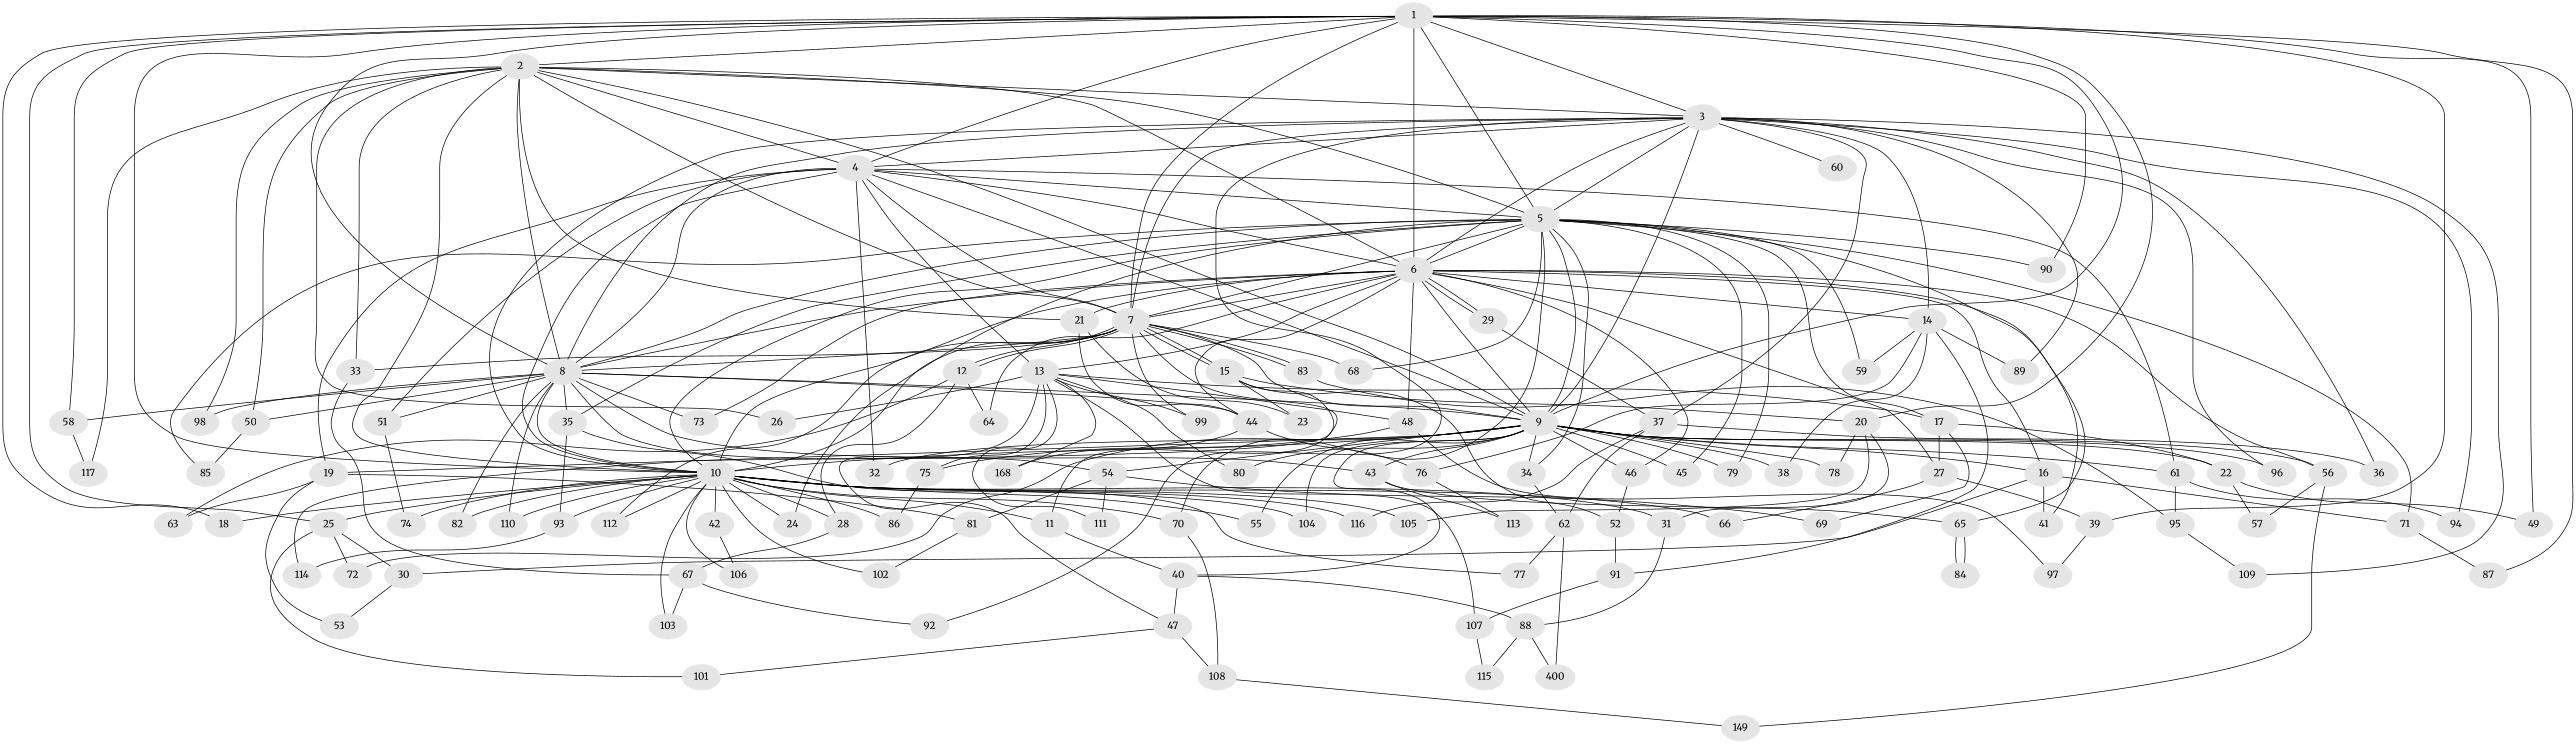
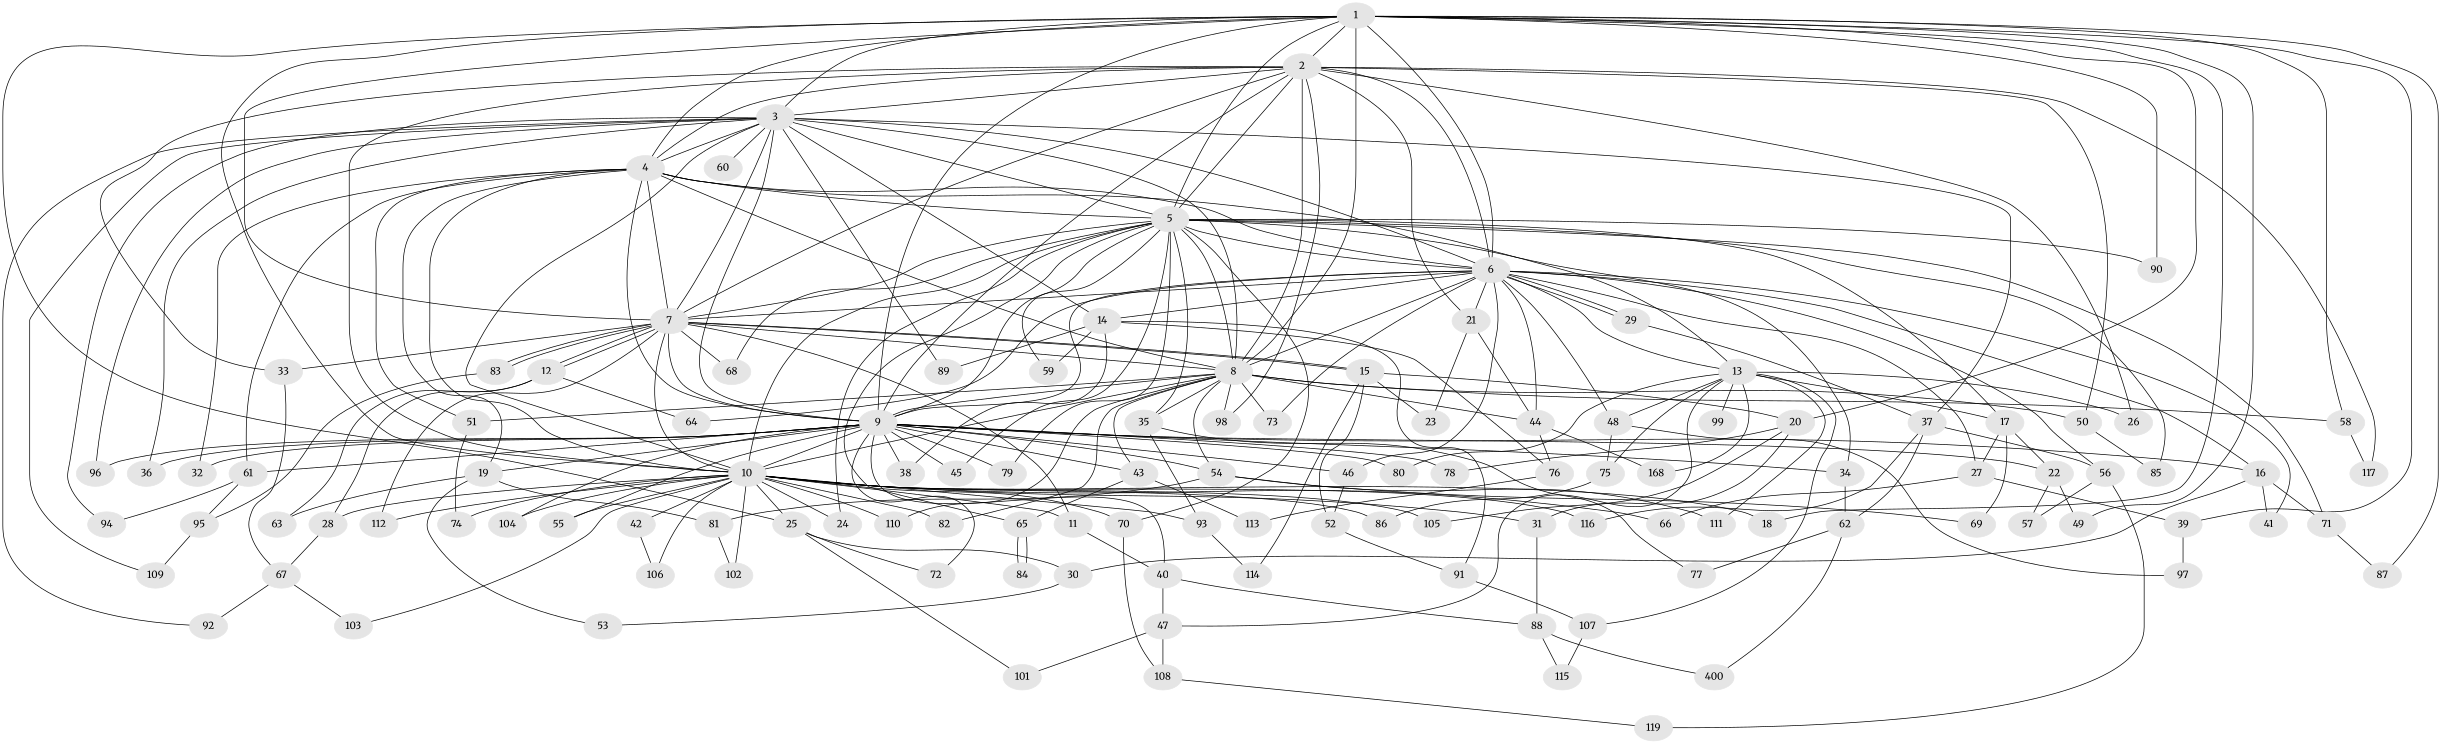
  graph {
    fontname=Merriweather
    node [color=gray90 fontname=Merriweather style=filled]
    edge [fontname=Merriweather]
    1
    2
    3
    4
    5
    6
    7
    8
    9
    10
    18
    20
    25
    39
    49
    58
    87
    90
    21
    26
    33
    50
    98
    117
    14
    36
    37
    60
    89
    92
    94
    96
    109
    13
    19
    32
    51
    61
    17
    24
    34
    35
    45
    59
    65
    68
    70
    71
    79
    85
    16
    27
    29
    41
    44
    46
    48
    56
    64
    73
    11
    12
    15
    83
    99
    112
    43
    54
    82
    110
    22
    38
    40
    55
    72
    78
    80
    104
    42
    28
    31
    66
    74
    86
    93
    102
    103
    105
    106
    116
    30
    101
    97
    23
    67
    76
    91
    62
    47
    75
    107
    111
    n103 [label=168]
    63
    53
    81
    95
    69
    77
    84
    108
    52
    57
-   119 [label=149]
+   119
    114
    113
    88
    115
    n119 [label=400]
    1 -- 2
    1 -- 3
    1 -- 4
    1 -- 5
    1 -- 6
    1 -- 7
    1 -- 8
    1 -- 9
    1 -- 10
    1 -- 18
    1 -- 20
    1 -- 25
    1 -- 39
    1 -- 49
    1 -- 58
    1 -- 87
    1 -- 90
    2 -- 3
    2 -- 4
    2 -- 5
    2 -- 6
    2 -- 7
    2 -- 8
    2 -- 9
    2 -- 10
    2 -- 21
    2 -- 26
    2 -- 33
    2 -- 50
    2 -- 98
    2 -- 117
    3 -- 4
    3 -- 5
    3 -- 6
    3 -- 7
    3 -- 8
    3 -- 9
    3 -- 10
    3 -- 14
    3 -- 36
    3 -- 37
    3 -- 60
    3 -- 89
    3 -- 92
    3 -- 94
    3 -- 96
    3 -- 109
    4 -- 5
    4 -- 6
    4 -- 7
    4 -- 8
    4 -- 9
    4 -- 10
    4 -- 13
    4 -- 19
    4 -- 32
    4 -- 51
    4 -- 61
    5 -- 6
    5 -- 7
    5 -- 8
    5 -- 9
    5 -- 10
    5 -- 90
    5 -- 17
    5 -- 24
    5 -- 34
    5 -- 35
    5 -- 45
    5 -- 59
    5 -- 65
    5 -- 68
    5 -- 70
    5 -- 71
    5 -- 79
    5 -- 85
    6 -- 7
    6 -- 8
    6 -- 9
-   6 -- 10
    6 -- 21
    6 -- 14
    6 -- 13
    6 -- 16
    6 -- 27
    6 -- 29
    6 -- 29
    6 -- 41
    6 -- 44
    6 -- 46
    6 -- 48
    6 -- 56
    6 -- 64
    6 -- 73
    7 -- 8
    7 -- 9
    7 -- 10
    7 -- 33
    7 -- 68
    7 -- 11
    7 -- 12
    7 -- 12
    7 -- 15
    7 -- 15
    7 -- 83
    7 -- 83
-   7 -- 99
    7 -- 112
    8 -- 9
    8 -- 10
    8 -- 58
    8 -- 50
    8 -- 98
    8 -- 51
    8 -- 35
    8 -- 44
    8 -- 73
    8 -- 43
    8 -- 54
    8 -- 82
    8 -- 110
    9 -- 10
    9 -- 36
    9 -- 96
    9 -- 19
    9 -- 32
    9 -- 61
    9 -- 34
    9 -- 45
    9 -- 79
    9 -- 16
    9 -- 46
    9 -- 43
    9 -- 54
    9 -- 22
    9 -- 38
    9 -- 40
    9 -- 55
    9 -- 72
    9 -- 78
    9 -- 80
    9 -- 104
    10 -- 18
    10 -- 25
    10 -- 24
    10 -- 70
    10 -- 11
    10 -- 112
    10 -- 82
    10 -- 110
    10 -- 55
    10 -- 104
    10 -- 42
    10 -- 28
    10 -- 31
    10 -- 66
    10 -- 74
    10 -- 86
    10 -- 93
    10 -- 102
    10 -- 103
    10 -- 105
    10 -- 106
    10 -- 116
    20 -- 78
    20 -- 31
    20 -- 105
    25 -- 72
    25 -- 30
    25 -- 101
    39 -- 97
    58 -- 117
    21 -- 44
    21 -- 23
    33 -- 67
    50 -- 85
    14 -- 89
    14 -- 59
    14 -- 38
    14 -- 76
    14 -- 91
    37 -- 56
    37 -- 116
    37 -- 62
    13 -- 26
    13 -- 17
    13 -- 48
    13 -- 99
    13 -- 80
    13 -- 47
    13 -- 75
    13 -- 107
    13 -- 111
    13 -- n103
    19 -- 63
    19 -- 53
    19 -- 81
    51 -- 74
    61 -- 94
    61 -- 95
    17 -- 27
    17 -- 22
    17 -- 69
    34 -- 62
    35 -- 93
    35 -- 77
    65 -- 84
    65 -- 84
    70 -- 108
    71 -- 87
    16 -- 71
    16 -- 41
    16 -- 30
    27 -- 39
    27 -- 66
    29 -- 37
    44 -- 76
    44 -- n103
    46 -- 52
    48 -- 97
    48 -- 75
    56 -- 57
    56 -- 119
    11 -- 40
    12 -- 64
    12 -- 28
    12 -- 63
    15 -- 20
    15 -- 23
    15 -- 52
    15 -- 114
    83 -- 95
    43 -- 65
    43 -- 113
    54 -- 111
    54 -- 81
    54 -- 69
    22 -- 49
    22 -- 57
    40 -- 47
    40 -- 88
    42 -- 106
    28 -- 67
    31 -- 88
    93 -- 114
    30 -- 53
    67 -- 92
    67 -- 103
    76 -- 113
    91 -- 107
    62 -- 77
    62 -- n119
    47 -- 101
    47 -- 108
    75 -- 86
    107 -- 115
    81 -- 102
    95 -- 109
    108 -- 119
    52 -- 91
    88 -- 115
    88 -- n119
  }
